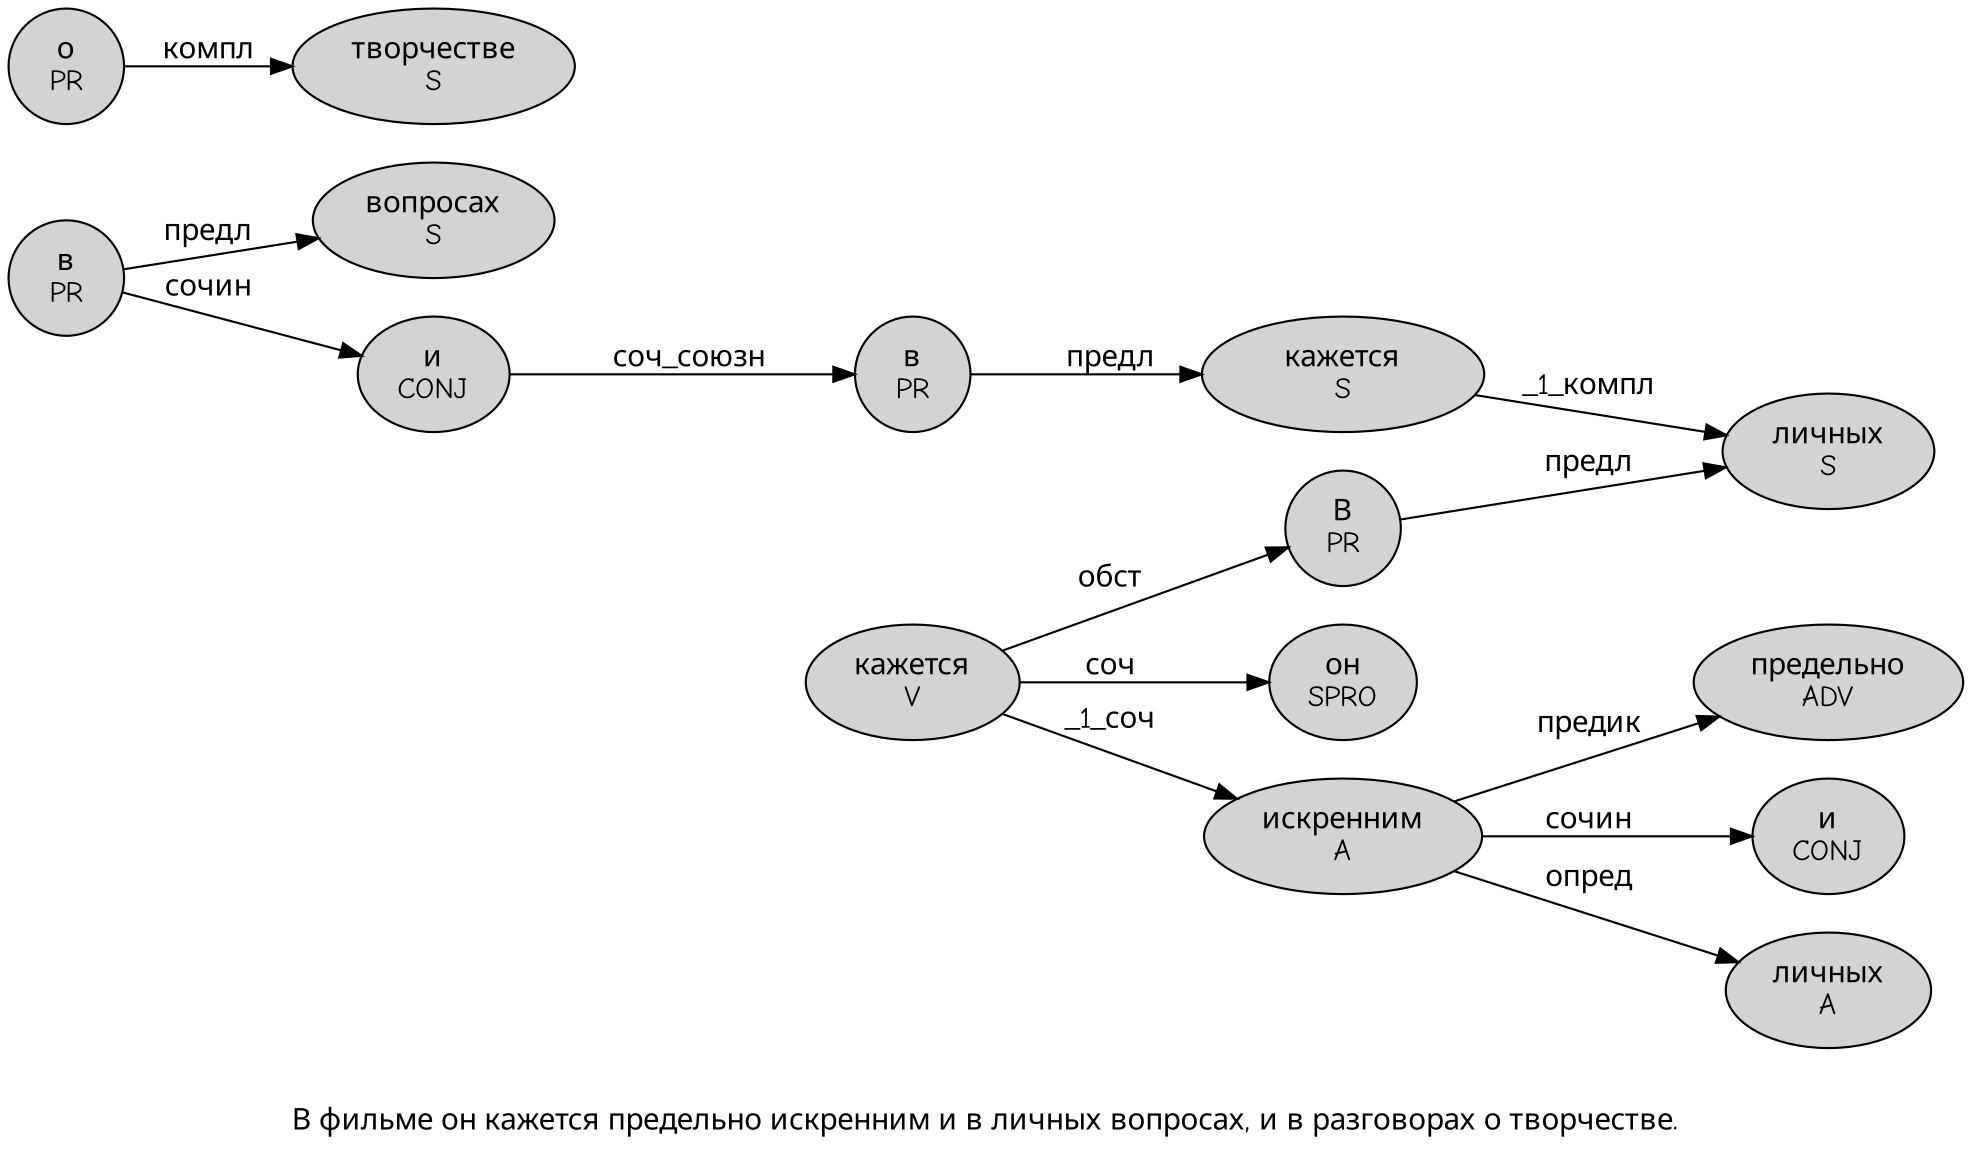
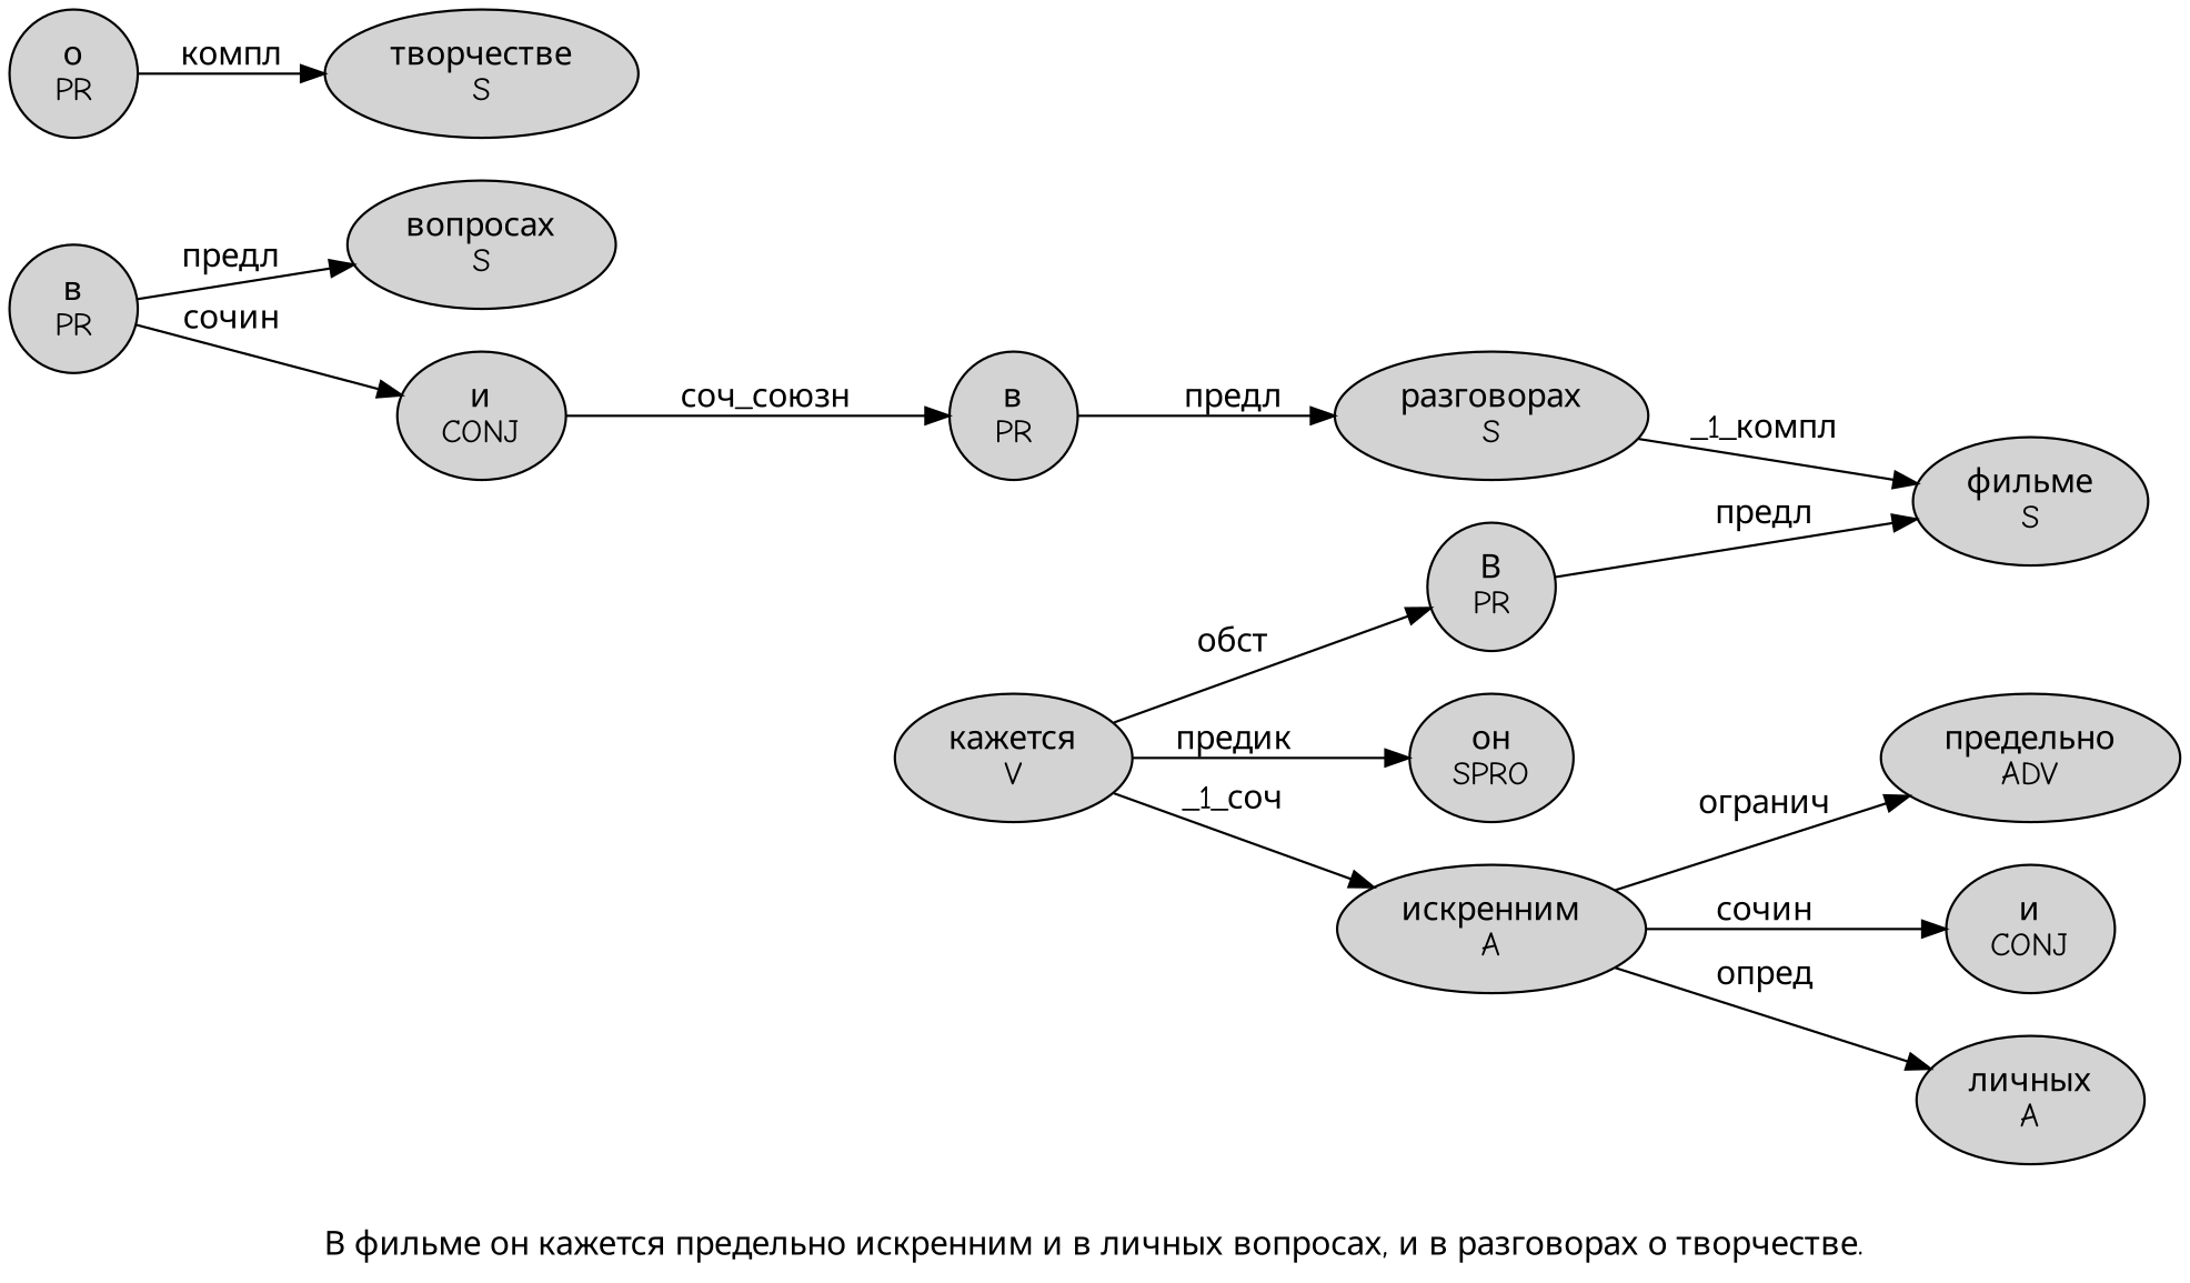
  digraph {
    fontname="Comic Neue"
    label="В фильме он кажется предельно искренним и в личных вопросах, и в разговорах о творчестве."
    rankdir=LR
    node [fillcolor=lightgray fontname="Comic Neue" penwidth=1 shape=ellipse style=filled]
    edge [fontname="Comic Neue"]
    n1 [label="В\nPR"]
-   n2 [label="личных\nS"]
+   n2 [label="фильме\nS"]
    n3 [label="он\nSPRO"]
    n4 [label="кажется\nV"]
    n5 [label="искренним\nA"]
    n6 [label="предельно\nADV"]
    n7 [label="и\nCONJ"]
    n8 [label="личных\nA"]
    n9 [label="в\nPR"]
    n10 [label="вопросах\nS"]
    n11 [label="и\nCONJ"]
    n12 [label="в\nPR"]
-   n13 [label="кажется\nS"]
+   n13 [label="разговорах\nS"]
    n14 [label="о\nPR"]
    n15 [label="творчестве\nS"]
    n1 -> n2 [label="предл"]
    n4 -> n1 [label="обст"]
-   n4 -> n3 [label="соч"]
+   n4 -> n3 [label="предик"]
    n4 -> n5 [label="_1_соч"]
-   n5 -> n6 [label="предик"]
+   n5 -> n6 [label="огранич"]
    n5 -> n7 [label="сочин"]
    n5 -> n8 [label="опред"]
    n9 -> n10 [label="предл"]
    n9 -> n11 [label="сочин"]
    n11 -> n12 [label="соч_союзн"]
    n12 -> n13 [label="предл"]
    n13 -> n2 [label="_1_компл"]
    n14 -> n15 [label="компл"]
  }
